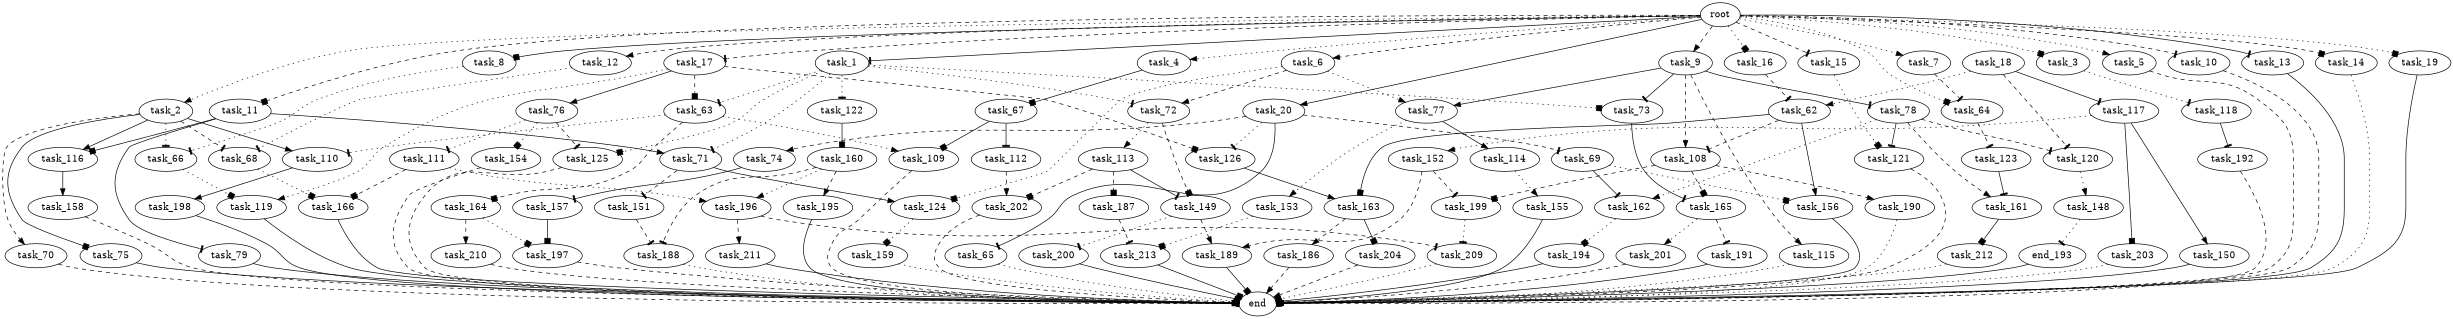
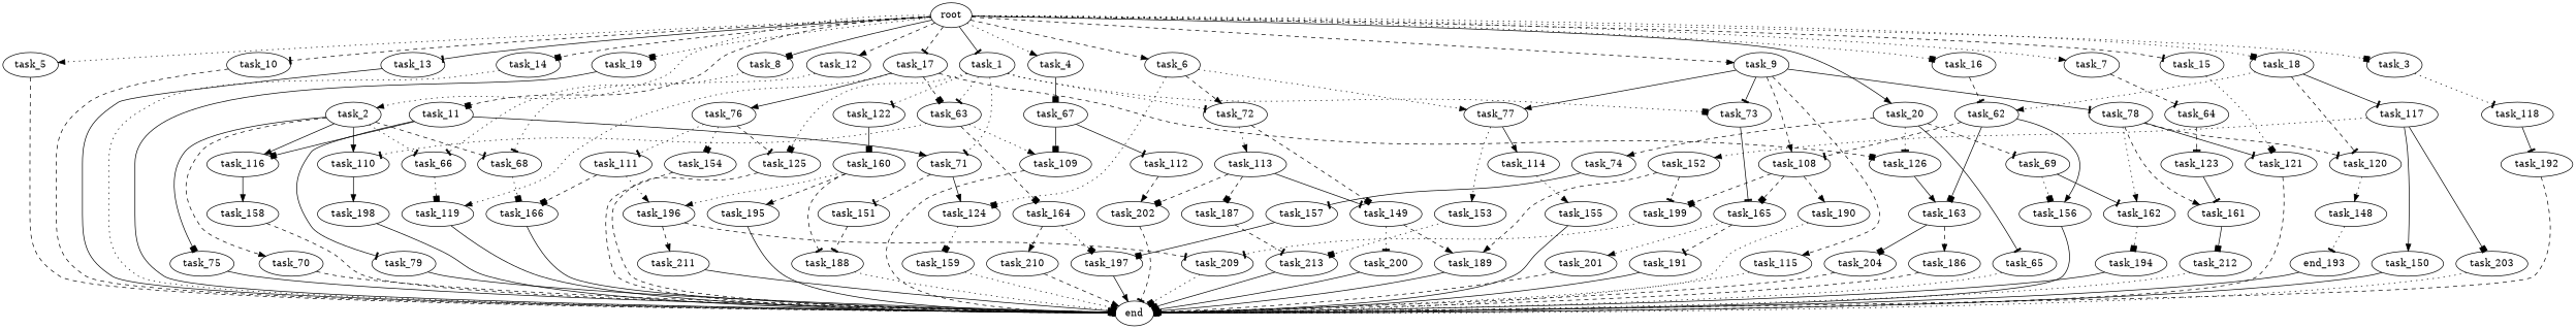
  digraph {
    edge [arrowhead=normal style=dashed]
    root
    task_1
    task_2
    task_3
    task_4
    task_5
    task_6
    task_7
    task_8
    task_9
    task_10
    task_11
    task_12
    task_13
    task_14
    task_15
    task_16
    task_17
    task_18
    task_19
    task_20
    task_63
    task_71
    task_72
    task_73
    task_122
    task_125
    task_66
    task_68
    task_70
    task_75
    task_110
    task_116
    task_118
    task_67
    end
    task_77
    task_124
    task_64
    task_78
    task_108
    task_115
    task_79
    task_121
    task_62
    task_76
    task_119
    task_126
    task_117
    task_120
    task_65
    task_69
    task_74
    task_109
    task_164
    task_151
    task_113
    task_149
    task_165
    task_160
    task_166
    task_198
    task_158
    task_192
    task_112
    task_114
    task_153
    task_159
    task_123
    task_162
    task_161
    task_190
    task_199
    task_156
    task_163
    task_111
    task_154
    task_150
    task_152
    task_203
    task_148
    task_157
    task_186
    task_204
    task_197
    task_210
    task_202
    task_194
    task_188
    task_187
    task_189
    task_200
    task_191
    task_201
    task_196
    task_155
    task_213
    task_212
    task_209
    task_211
    n101 [label=end_193]
    task_195
    root -> task_1 [arrowhead=tee style=solid]
    root -> task_2 [style=dotted]
    root -> task_3 [arrowhead=box style=dotted]
    root -> task_4 [style=dotted]
    root -> task_5 [style=dotted]
    root -> task_6
    root -> task_7 [style=dotted]
    root -> task_8 [arrowhead=box style=solid]
    root -> task_9
    root -> task_10 [arrowhead=tee]
    root -> task_11 [arrowhead=box]
    root -> task_12
    root -> task_13 [arrowhead=tee style=solid]
    root -> task_14 [arrowhead=box]
    root -> task_15 [arrowhead=tee]
    root -> task_16 [arrowhead=box style=dotted]
    root -> task_17 [arrowhead=tee]
-   root -> task_64 [arrowhead=box style=dotted]
+   root -> task_18 [arrowhead=box style=dotted]
    root -> task_19 [arrowhead=box style=dotted]
    root -> task_20 [style=solid]
    task_1 -> task_63 [arrowhead=tee style=dotted]
    task_1 -> task_71 [arrowhead=tee style=dotted]
    task_1 -> task_72 [arrowhead=tee style=dotted]
    task_1 -> task_73 [arrowhead=box style=dotted]
    task_1 -> task_122 [arrowhead=tee style=dotted]
    task_1 -> task_125 [arrowhead=box style=dotted]
    task_2 -> task_66 [arrowhead=tee style=dotted]
    task_2 -> task_68 [arrowhead=tee]
    task_2 -> task_70
    task_2 -> task_75 [arrowhead=box style=solid]
    task_2 -> task_110 [style=solid]
    task_2 -> task_116 [style=solid]
    task_3 -> task_118 [arrowhead=tee style=dotted]
    task_4 -> task_67 [arrowhead=box style=solid]
    task_5 -> end [arrowhead=box]
    task_6 -> task_72
    task_6 -> task_77 [style=dotted]
    task_6 -> task_124 [arrowhead=box style=dotted]
    task_7 -> task_64 [arrowhead=tee]
    task_8 -> task_66 [arrowhead=tee style=dotted]
    task_9 -> task_73 [arrowhead=tee style=solid]
    task_9 -> task_77 [style=solid]
    task_9 -> task_78 [arrowhead=tee style=solid]
    task_9 -> task_108
    task_9 -> task_115
    task_10 -> end
    task_11 -> task_71 [style=solid]
    task_11 -> task_116 [arrowhead=box style=solid]
    task_11 -> task_79 [arrowhead=tee style=solid]
    task_12 -> task_68 [arrowhead=tee style=dotted]
    task_13 -> end [style=solid]
    task_14 -> end [arrowhead=box style=dotted]
    task_15 -> task_121 [arrowhead=box style=dotted]
    task_16 -> task_62 [arrowhead=tee]
    task_17 -> task_63 [arrowhead=box]
    task_17 -> task_76 [style=solid]
    task_17 -> task_119 [style=dotted]
    task_17 -> task_126 [arrowhead=box]
    task_18 -> task_62 [style=dotted]
    task_18 -> task_117 [arrowhead=tee style=solid]
    task_18 -> task_120 [arrowhead=tee]
    task_19 -> end [arrowhead=box style=solid]
    task_20 -> task_126 [arrowhead=tee style=dotted]
    task_20 -> task_65 [arrowhead=tee style=solid]
    task_20 -> task_69 [arrowhead=tee]
    task_20 -> task_74
    task_63 -> task_110 [arrowhead=tee style=dotted]
    task_63 -> task_109 [style=dotted]
    task_63 -> task_164 [arrowhead=box]
    task_71 -> task_124 [style=solid]
    task_71 -> task_151 [arrowhead=tee]
    task_72 -> task_113 [style=dotted]
    task_72 -> task_149 [arrowhead=box]
    task_73 -> task_165 [arrowhead=tee style=solid]
    task_122 -> task_160 [arrowhead=box style=solid]
    task_125 -> end
    task_66 -> task_119 [arrowhead=box style=dotted]
    task_68 -> task_166 [arrowhead=box style=dotted]
    task_70 -> end [arrowhead=tee]
    task_75 -> end [style=solid]
    task_110 -> task_198 [style=solid]
    task_116 -> task_158 [style=solid]
    task_118 -> task_192 [arrowhead=tee style=solid]
    task_67 -> task_109 [arrowhead=box style=solid]
    task_67 -> task_112 [arrowhead=tee style=solid]
    task_77 -> task_114 [style=solid]
    task_77 -> task_153 [style=dotted]
    task_124 -> task_159 [arrowhead=box style=dotted]
    task_64 -> task_123 [arrowhead=tee]
    task_78 -> task_121 [arrowhead=tee style=solid]
    task_78 -> task_120 [arrowhead=tee]
    task_78 -> task_162 [style=dotted]
    task_78 -> task_161
    task_108 -> task_165 [arrowhead=box]
    task_108 -> task_190
    task_108 -> task_199 [arrowhead=box]
    task_115 -> end [arrowhead=box style=dotted]
    task_79 -> end [style=solid]
    task_121 -> end [arrowhead=box]
    task_62 -> task_108 [arrowhead=tee]
    task_62 -> task_156 [style=solid]
    task_62 -> task_163 [arrowhead=box style=solid]
    task_76 -> task_125 [arrowhead=tee]
    task_76 -> task_111 [arrowhead=tee style=dotted]
    task_76 -> task_154 [arrowhead=box style=dotted]
    task_119 -> end [arrowhead=tee style=solid]
    task_126 -> task_163 [style=solid]
    task_117 -> task_150 [style=solid]
    task_117 -> task_152 [style=dotted]
    task_117 -> task_203 [arrowhead=box style=solid]
    task_120 -> task_148 [style=dotted]
    task_65 -> end [arrowhead=box style=dotted]
    task_69 -> task_162 [arrowhead=tee style=solid]
    task_69 -> task_156 [arrowhead=box style=dotted]
    task_74 -> task_157 [arrowhead=tee style=solid]
    task_109 -> end [arrowhead=tee]
    task_164 -> task_197 [arrowhead=box style=dotted]
    task_164 -> task_210
    task_151 -> task_188 [arrowhead=tee]
    task_113 -> task_149 [arrowhead=tee style=solid]
    task_113 -> task_202 [arrowhead=box]
    task_113 -> task_187 [arrowhead=box]
    task_149 -> task_189
    task_149 -> task_200 [arrowhead=tee style=dotted]
    task_165 -> task_191 [arrowhead=tee]
    task_165 -> task_201 [style=dotted]
    task_160 -> task_188 [arrowhead=tee]
    task_160 -> task_196 [style=dotted]
    task_160 -> task_195
    task_166 -> end [arrowhead=tee style=solid]
    task_198 -> end [arrowhead=tee style=solid]
    task_158 -> end [arrowhead=box]
    task_192 -> end [arrowhead=box]
    task_112 -> task_202
    task_114 -> task_155 [style=dotted]
    task_153 -> task_213 [arrowhead=box style=dotted]
    task_159 -> end [arrowhead=box style=dotted]
    task_123 -> task_161 [arrowhead=tee style=solid]
    task_162 -> task_194 [arrowhead=box style=dotted]
    task_161 -> task_212 [arrowhead=box style=solid]
    task_190 -> end [arrowhead=box style=dotted]
    task_199 -> task_209 [arrowhead=tee style=dotted]
    task_156 -> end [arrowhead=tee style=solid]
    task_163 -> task_186
    task_163 -> task_204 [arrowhead=box style=solid]
    task_111 -> task_166 [arrowhead=box]
    task_111 -> task_196 [style=dotted]
    task_154 -> end
    task_150 -> end [style=solid]
    task_152 -> task_199 [arrowhead=tee]
    task_152 -> task_189
    task_203 -> end [arrowhead=box style=dotted]
    task_148 -> n101 [arrowhead=tee style=dotted]
    task_157 -> task_197 [arrowhead=box style=solid]
    task_186 -> end
    task_204 -> end
-   task_197 -> end
+   task_197 -> end [style=solid]
    task_210 -> end
    task_202 -> end [arrowhead=tee]
    task_194 -> end [arrowhead=box style=solid]
    task_188 -> end [style=dotted]
    task_187 -> task_213 [arrowhead=tee]
    task_189 -> end [arrowhead=box style=solid]
    task_200 -> end [arrowhead=box style=solid]
    task_191 -> end [arrowhead=tee style=solid]
    task_201 -> end [arrowhead=box]
    task_196 -> task_209 [arrowhead=tee]
    task_196 -> task_211
    task_155 -> end [arrowhead=tee style=solid]
    task_213 -> end [arrowhead=box style=solid]
    task_212 -> end [style=dotted]
    task_209 -> end [arrowhead=box style=dotted]
    task_211 -> end [style=solid]
    n101 -> end [arrowhead=box style=solid]
    task_195 -> end [arrowhead=box style=solid]
  }
